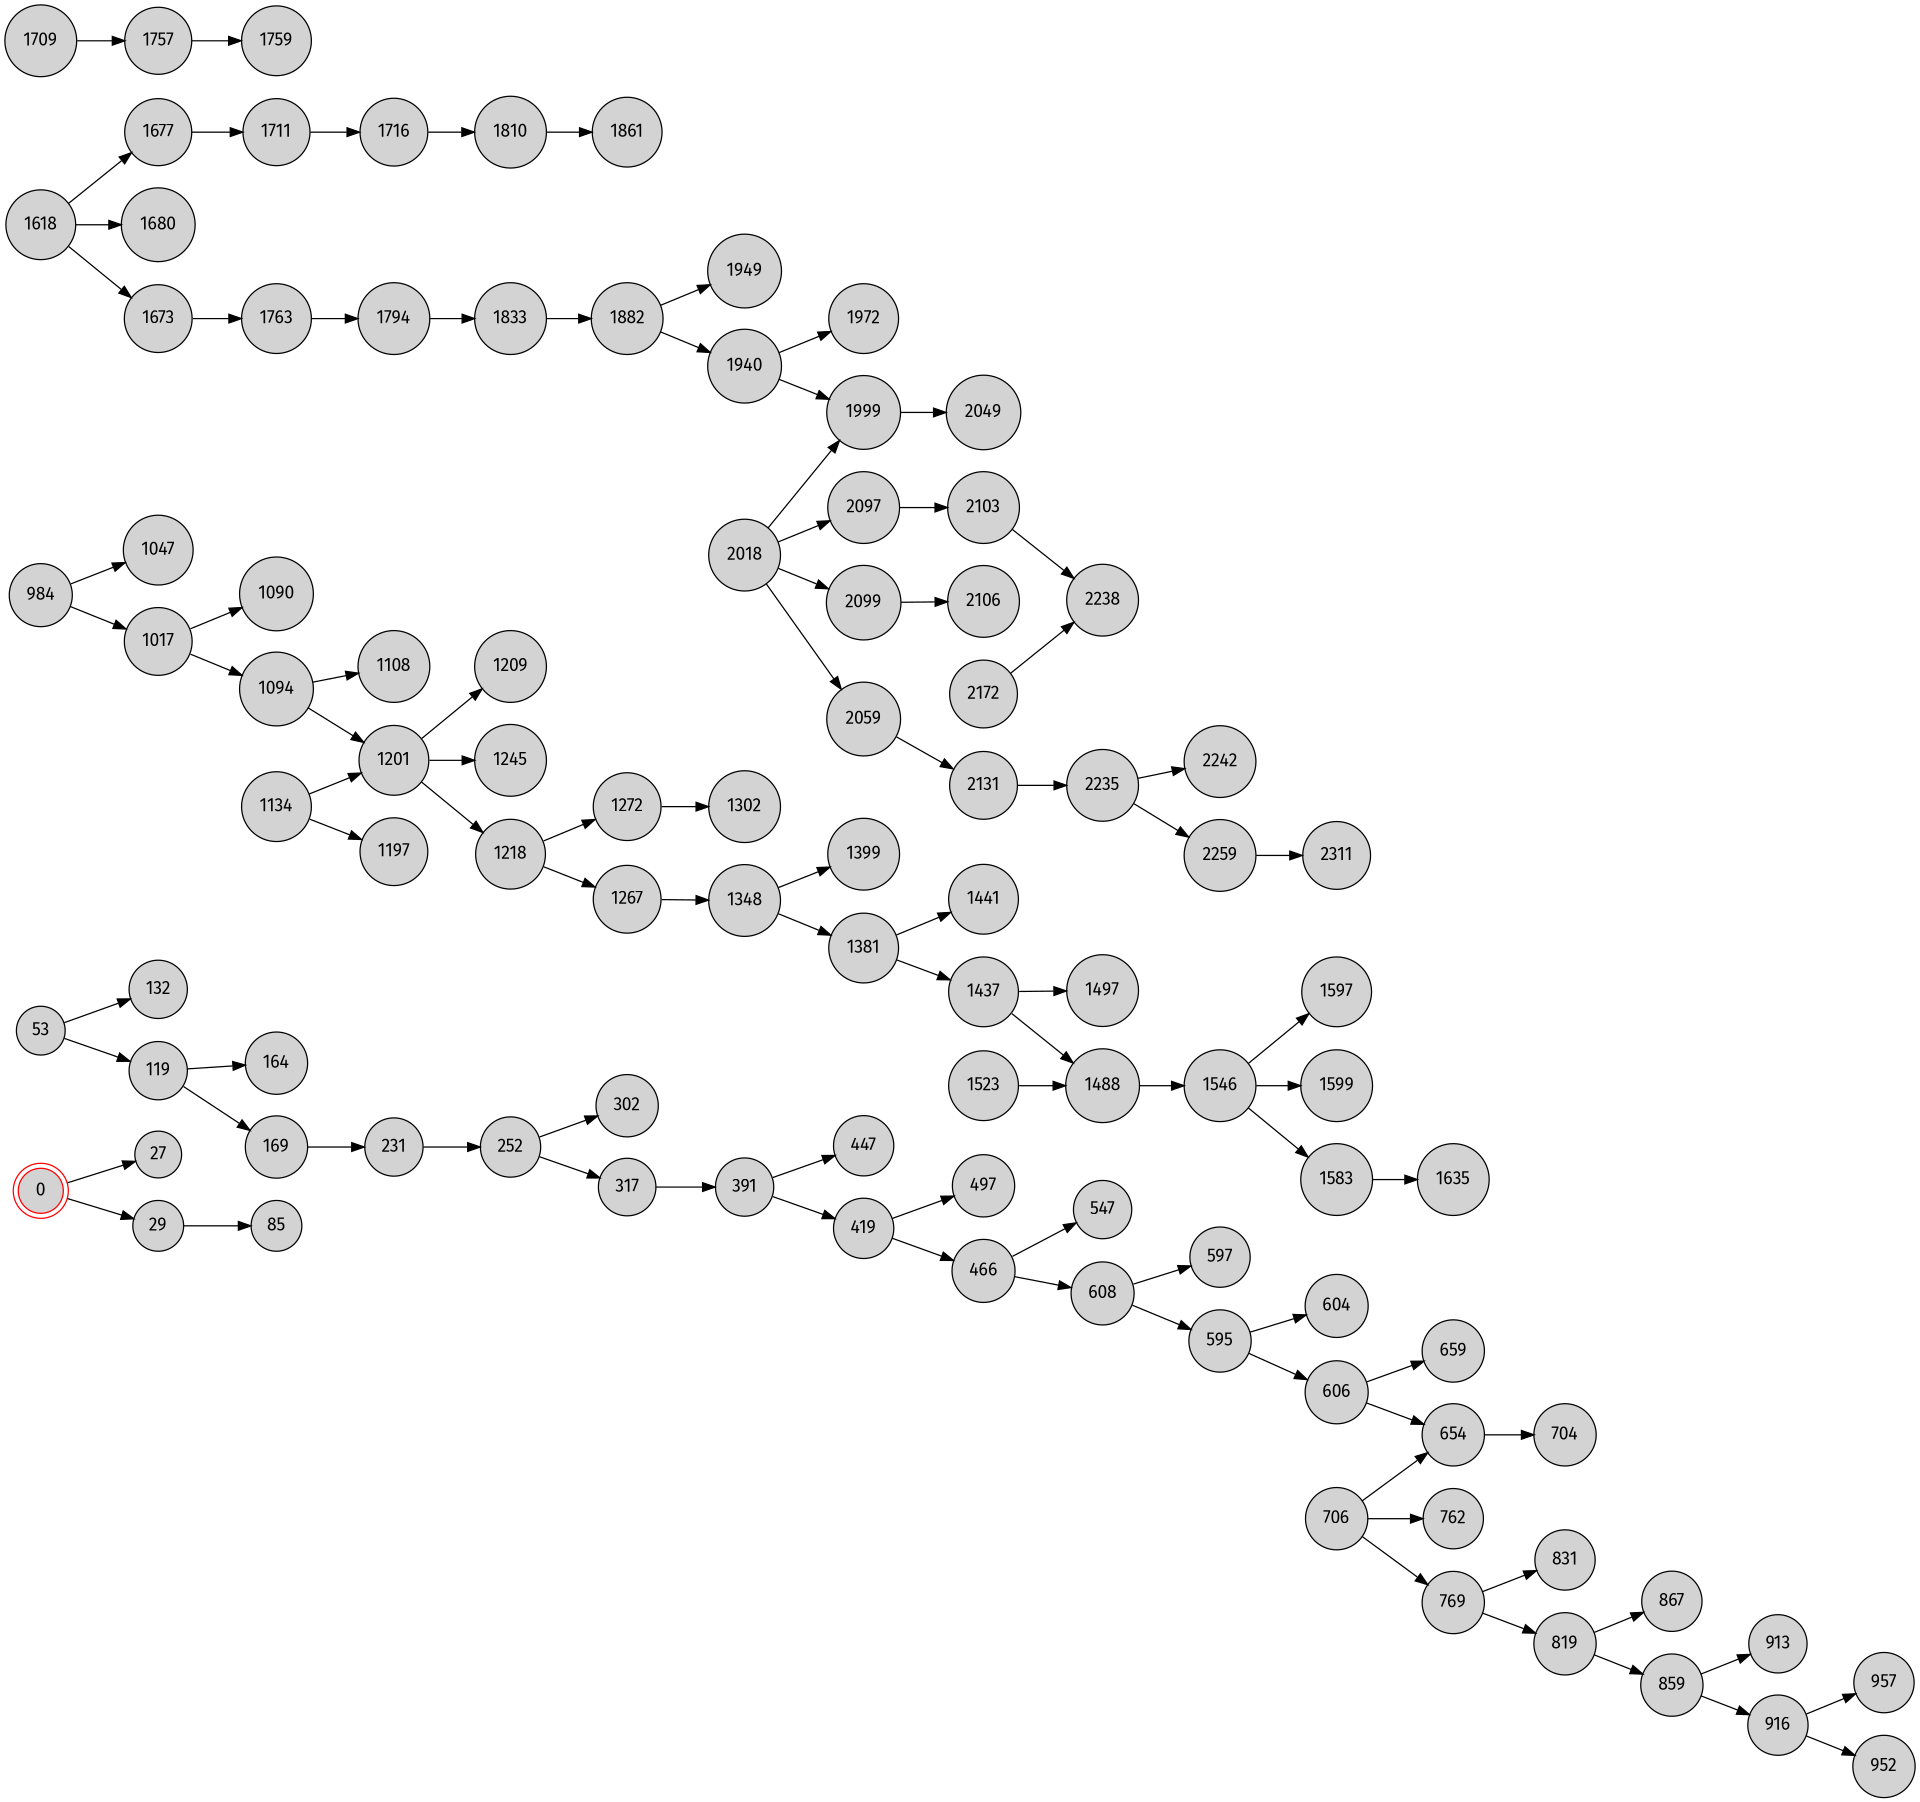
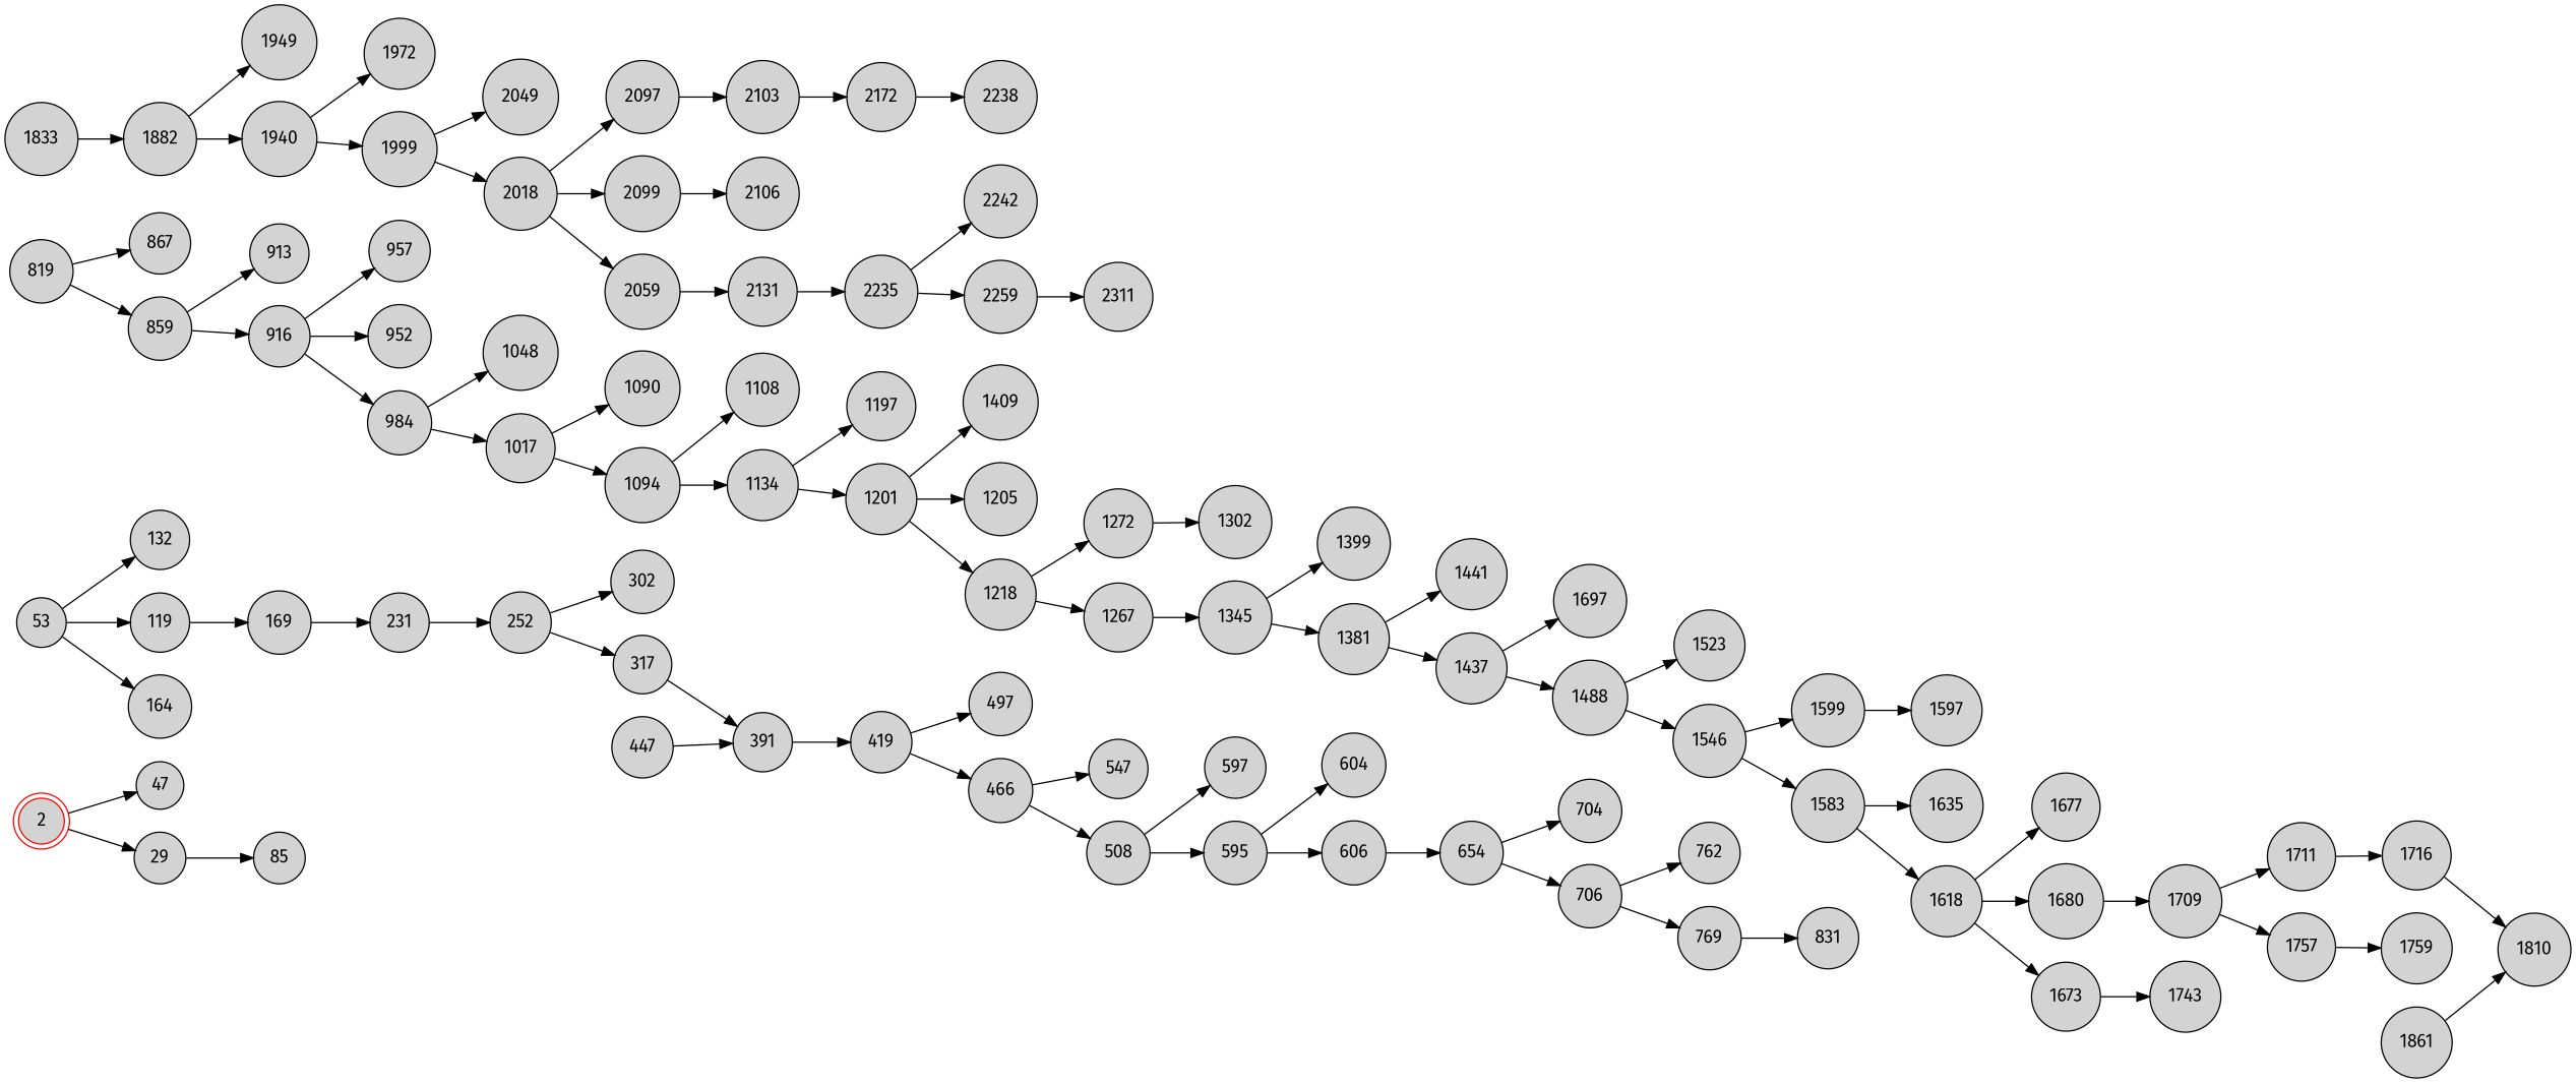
  digraph {
    fontname="Fira Sans"
    rankdir=LR
    node [fillcolor=lightgray fontname="Fira Sans" shape=circle style=filled]
    edge [fontname="Fira Sans"]
-   0 [color=red shape=doublecircle]
-   47 [label=27]
+   0 [color=red shape=doublecircle label=2]
+   47
    29
    85
    53
    132
    119
    164
    169
    231
    252
    302
    317
    391
    447
    419
    497
    466
    547
-   508 [label=608]
+   508
    597
    595
    604
    606
-   659
    654
    704
    706
    762
    769
    831
    819
    867
    859
    913
    916
    957
    952
    984
-   1048 [label=1047]
+   1048
    1017
    1090
    1094
    1108
    1134
    1197
    1201
-   1209
-   1205 [label=1245]
+   1209 [label=1409]
+   1205
    1218
    1272
    1267
    1302
-   1345 [label=1348]
+   1345
    1399
    1381
    1441
    1437
-   1497
+   1497 [label=1697]
    1488
    1523
    1546
    1597
    1599
    1583
    1635
    1618
    1677
    1680
    1673
    1711
    1709
-   1743 [label=1763]
+   1743
    1716
    1757
    1810
    1861
-   1794
    1759
    1833
    1882
    1949
    1940
    1972
    1999
    2049
    2018
    2097
    2099
    2059
    2103
    2106
    2131
    2172
    2238
    2235
    2242
    2259
    2311
    0 -> 47
    0 -> 29
    29 -> 85
    53 -> 132
    53 -> 119
-   119 -> 164
+   53 -> 164
    119 -> 169
    169 -> 231
    231 -> 252
    252 -> 302
    252 -> 317
    317 -> 391
-   391 -> 447
+   447 -> 391
    391 -> 419
    419 -> 497
    419 -> 466
    466 -> 547
    466 -> 508
    508 -> 597
    508 -> 595
    595 -> 604
    595 -> 606
-   606 -> 659
    606 -> 654
    654 -> 704
-   706 -> 654
+   654 -> 706
    706 -> 762
    706 -> 769
    769 -> 831
-   769 -> 819
    819 -> 867
    819 -> 859
    859 -> 913
    859 -> 916
    916 -> 957
    916 -> 952
+   916 -> 984
    984 -> 1048
    984 -> 1017
    1017 -> 1090
    1017 -> 1094
    1094 -> 1108
-   1094 -> 1201
+   1094 -> 1134
    1134 -> 1197
    1134 -> 1201
    1201 -> 1209
    1201 -> 1205
    1201 -> 1218
    1218 -> 1272
    1218 -> 1267
    1272 -> 1302
    1267 -> 1345
    1345 -> 1399
    1345 -> 1381
    1381 -> 1441
    1381 -> 1437
    1437 -> 1497
    1437 -> 1488
-   1523 -> 1488
+   1488 -> 1523
    1488 -> 1546
-   1546 -> 1597
+   1599 -> 1597
    1546 -> 1599
    1546 -> 1583
    1583 -> 1635
+   1583 -> 1618
    1618 -> 1677
    1618 -> 1680
    1618 -> 1673
-   1677 -> 1711
+   1709 -> 1711
+   1680 -> 1709
    1673 -> 1743
    1711 -> 1716
    1709 -> 1757
-   1743 -> 1794
    1716 -> 1810
    1757 -> 1759
-   1810 -> 1861
-   1794 -> 1833
+   1861 -> 1810
    1833 -> 1882
    1882 -> 1949
    1882 -> 1940
    1940 -> 1972
    1940 -> 1999
    1999 -> 2049
-   2018 -> 1999
+   1999 -> 2018
    2018 -> 2097
    2018 -> 2099
    2018 -> 2059
    2097 -> 2103
    2099 -> 2106
    2059 -> 2131
-   2103 -> 2238
+   2103 -> 2172
    2131 -> 2235
    2172 -> 2238
    2235 -> 2242
    2235 -> 2259
    2259 -> 2311
  }
